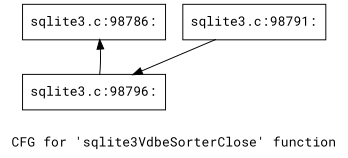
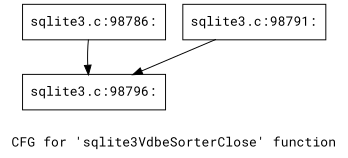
  digraph {
    fontname="Roboto Mono"
    label="CFG for 'sqlite3VdbeSorterClose' function"
    node [fontname="Roboto Mono" shape=record]
    edge [fontname="Roboto Mono"]
    n1 [label="{sqlite3.c:98786:}"]
    n2 [label="{sqlite3.c:98796:}"]
    n3 [label="{sqlite3.c:98791:}"]
-   n2 -> n1
+   n1 -> n2
    n3 -> n2
  }
